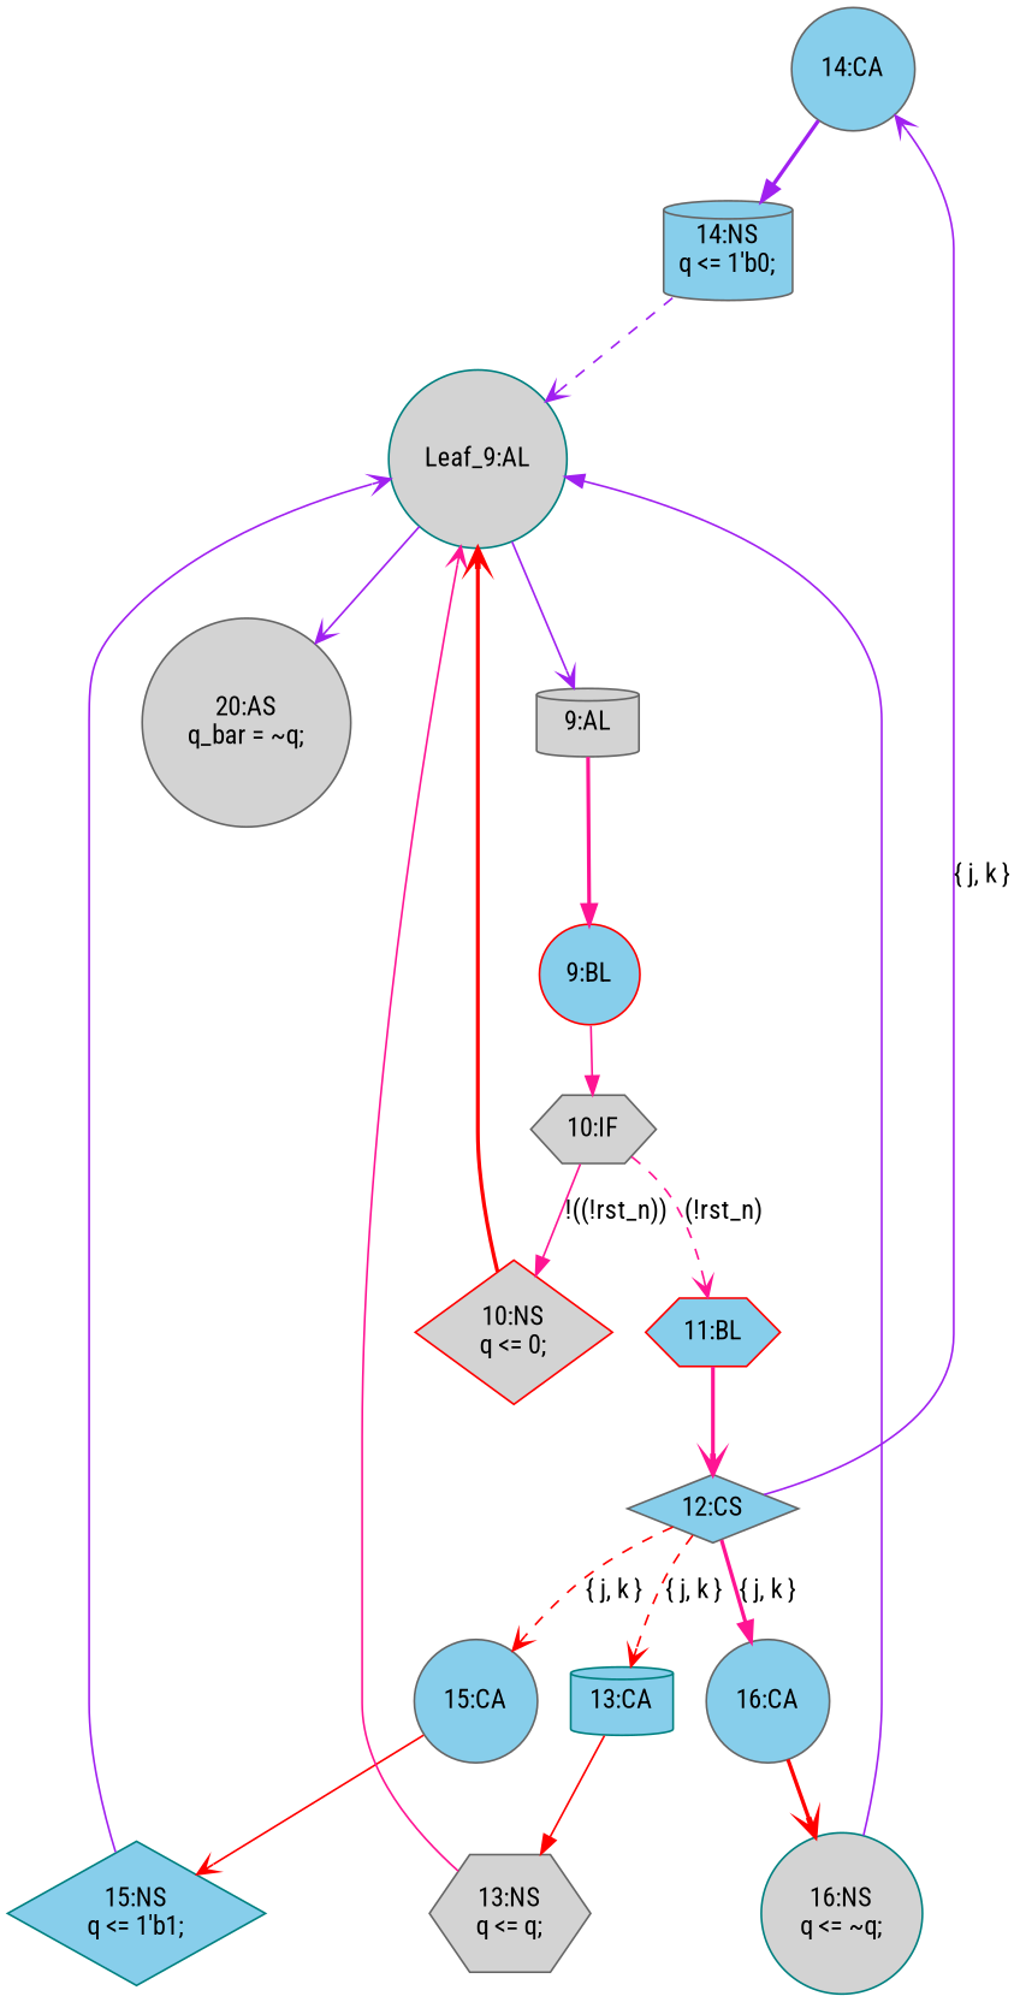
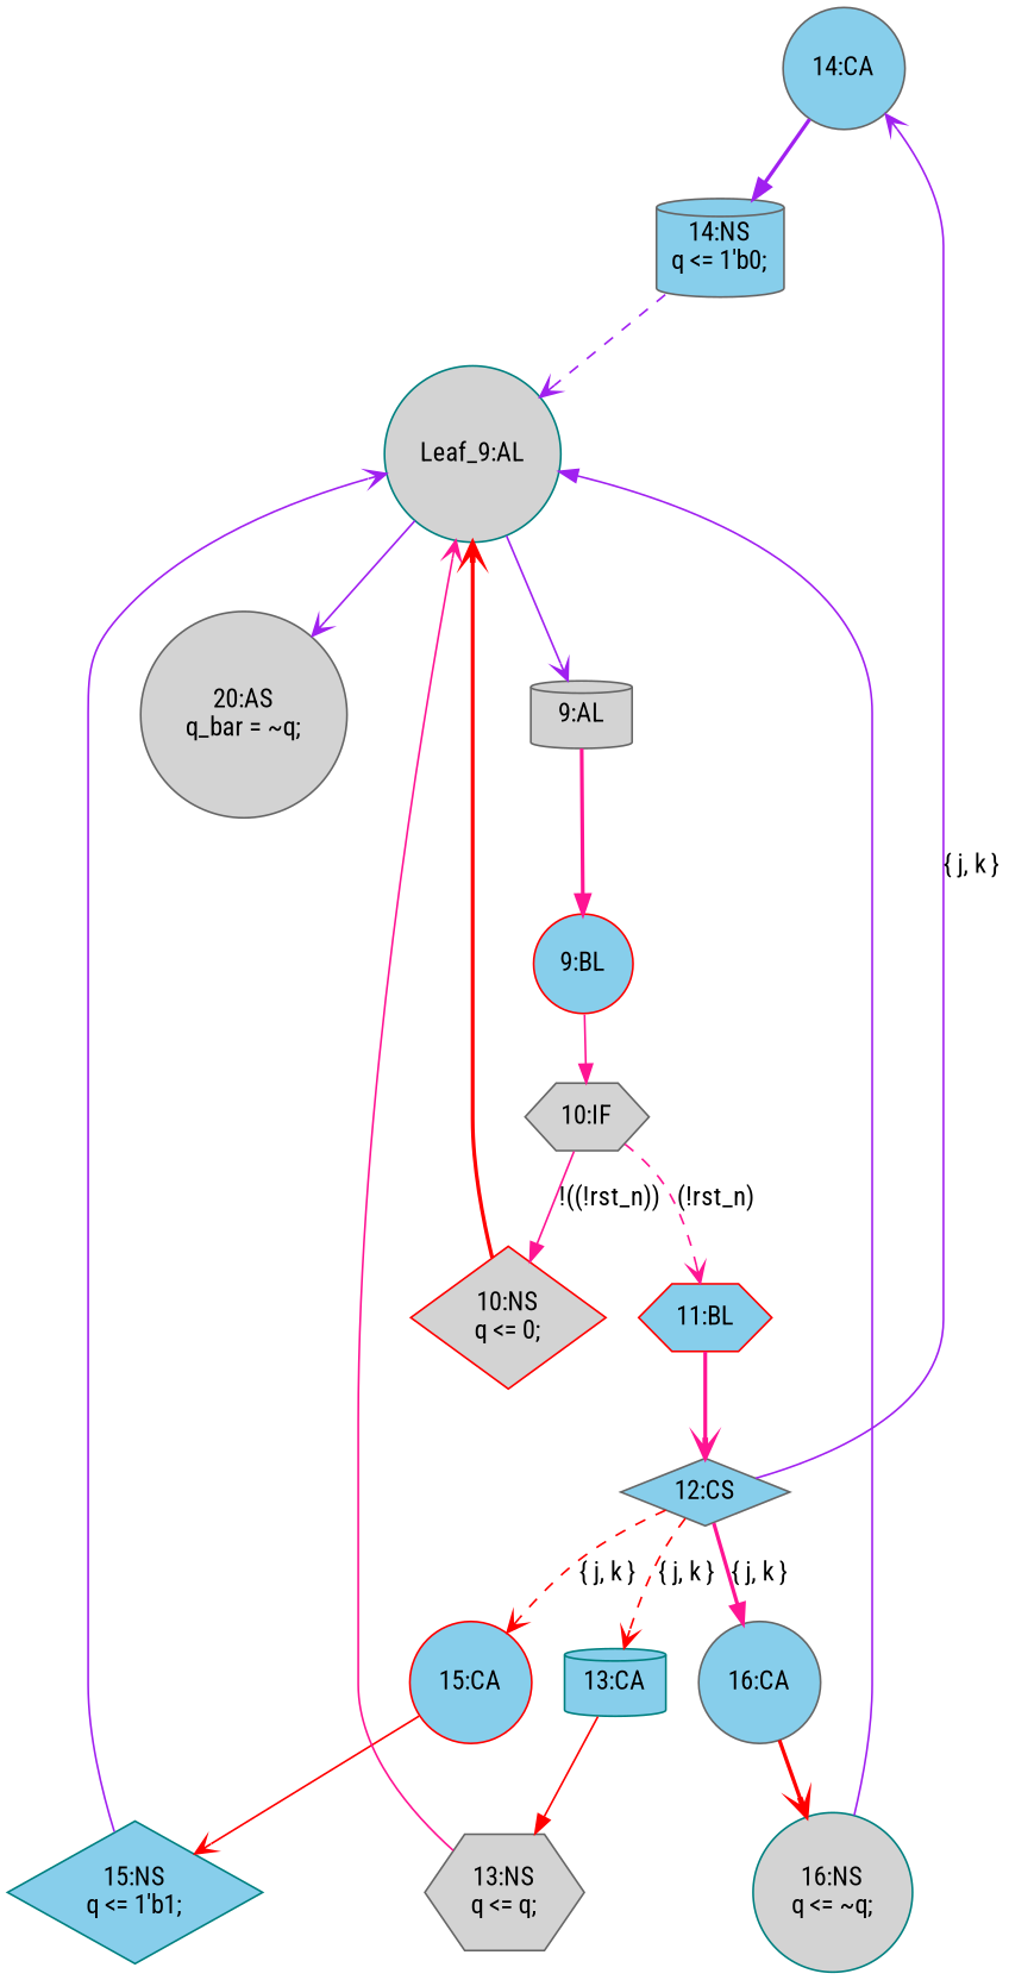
  strict digraph {
    fontname="Roboto Condensed"
    node [color=gray40 fillcolor=skyblue fontname="Roboto Condensed" shape=circle statements="[]" style=filled typ=NonblockingSubstitution]
    edge [arrowhead=vee color=purple cond="[]" fontname="Roboto Condensed" lineno=None style=solid]
    n1 [ast="<pyverilog.vparser.ast.Case object at 0x7f8c2ce6cc10>" label="14:CA" typ=Case]
    n2 [ast="<pyverilog.vparser.ast.NonblockingSubstitution object at 0x7f8c2ce75090>" label="14:NS\nq <= 1'b0;" shape=cylinder statements="[<pyverilog.vparser.ast.NonblockingSubstitution object at 0x7f8c2ce75090>]"]
    n3 [color=teal def_var="['q']" fillcolor=lightgrey label="Leaf_9:AL" statements="" typ=""]
    n4 [ast="<pyverilog.vparser.ast.Assign object at 0x7f8c2ce70c90>" def_var="['q_bar']" fillcolor=lightgrey label="20:AS\nq_bar = ~q;" typ=Assign use_var="['q']"]
    n5 [ast="<pyverilog.vparser.ast.Always object at 0x7f8c2ce66610>" clk_sens=True fillcolor=lightgrey label="9:AL" sens="['clk']" shape=cylinder typ=Always use_var="['q', 'rst_n', 'k', 'j']"]
    n6 [ast="<pyverilog.vparser.ast.NonblockingSubstitution object at 0x7f8c2ce70190>" color=teal fillcolor=lightgrey label="16:NS\nq <= ~q;" statements="[<pyverilog.vparser.ast.NonblockingSubstitution object at 0x7f8c2ce70190>]"]
    n7 [ast="<pyverilog.vparser.ast.Block object at 0x7f8c2ce22890>" color=red label="9:BL" typ=Block]
    n8 [ast="<pyverilog.vparser.ast.Block object at 0x7f8c2ce7a390>" color=red label="11:BL" shape=hexagon typ=Block]
    n9 [ast="<pyverilog.vparser.ast.CaseStatement object at 0x7f8c2ce86990>" label="12:CS" shape=diamond typ=CaseStatement]
-   n10 [ast="<pyverilog.vparser.ast.Case object at 0x7f8c2ce86410>" label="15:CA" typ=Case]
+   n10 [ast="<pyverilog.vparser.ast.Case object at 0x7f8c2ce86410>" color=red label="15:CA" typ=Case]
    n11 [ast="<pyverilog.vparser.ast.Case object at 0x7f8c2ce6cd90>" color=teal label="13:CA" shape=cylinder typ=Case]
    n12 [ast="<pyverilog.vparser.ast.Case object at 0x7f8c2ce70f90>" label="16:CA" typ=Case]
    n13 [ast="<pyverilog.vparser.ast.NonblockingSubstitution object at 0x7f8c2ce86a50>" color=teal label="15:NS\nq <= 1'b1;" shape=diamond statements="[<pyverilog.vparser.ast.NonblockingSubstitution object at 0x7f8c2ce86a50>]"]
    n14 [ast="<pyverilog.vparser.ast.NonblockingSubstitution object at 0x7f8c2ce6c350>" fillcolor=lightgrey label="13:NS\nq <= q;" shape=hexagon statements="[<pyverilog.vparser.ast.NonblockingSubstitution object at 0x7f8c2ce6c350>]"]
    n15 [ast="<pyverilog.vparser.ast.IfStatement object at 0x7f8c2ce7a0d0>" fillcolor=lightgrey label="10:IF" shape=hexagon typ=IfStatement]
    n16 [ast="<pyverilog.vparser.ast.NonblockingSubstitution object at 0x7f8c2ce7a790>" color=red fillcolor=lightgrey label="10:NS\nq <= 0;" shape=diamond statements="[<pyverilog.vparser.ast.NonblockingSubstitution object at 0x7f8c2ce7a790>]"]
    n1 -> n2 [arrowhead=normal style=bold]
    n2 -> n3 [style=dashed]
    n3 -> n4 [cond="" lineno=""]
    n3 -> n5 [cond="" lineno=""]
    n5 -> n7 [arrowhead=normal color=deeppink style=bold]
    n6 -> n3 [arrowhead=normal]
    n7 -> n15 [arrowhead=normal color=deeppink]
    n8 -> n9 [color=deeppink style=bold]
    n9 -> n1 [cond="['j', 'k']" label="{ j, k }" lineno=12]
    n9 -> n10 [color=red cond="['j', 'k']" label="{ j, k }" lineno=12 style=dashed]
    n9 -> n11 [color=red cond="['j', 'k']" label="{ j, k }" lineno=12 style=dashed]
    n9 -> n12 [arrowhead=normal color=deeppink cond="['j', 'k']" label="{ j, k }" lineno=12 style=bold]
    n10 -> n13 [color=red]
    n11 -> n14 [arrowhead=normal color=red]
    n12 -> n6 [color=red style=bold]
    n13 -> n3
    n14 -> n3 [color=deeppink]
    n15 -> n8 [color=deeppink cond="['rst_n']" label="(!rst_n)" lineno=10 style=dashed]
    n15 -> n16 [arrowhead=normal color=deeppink cond="['rst_n']" label="!((!rst_n))" lineno=10]
    n16 -> n3 [color=red style=bold]
  }
